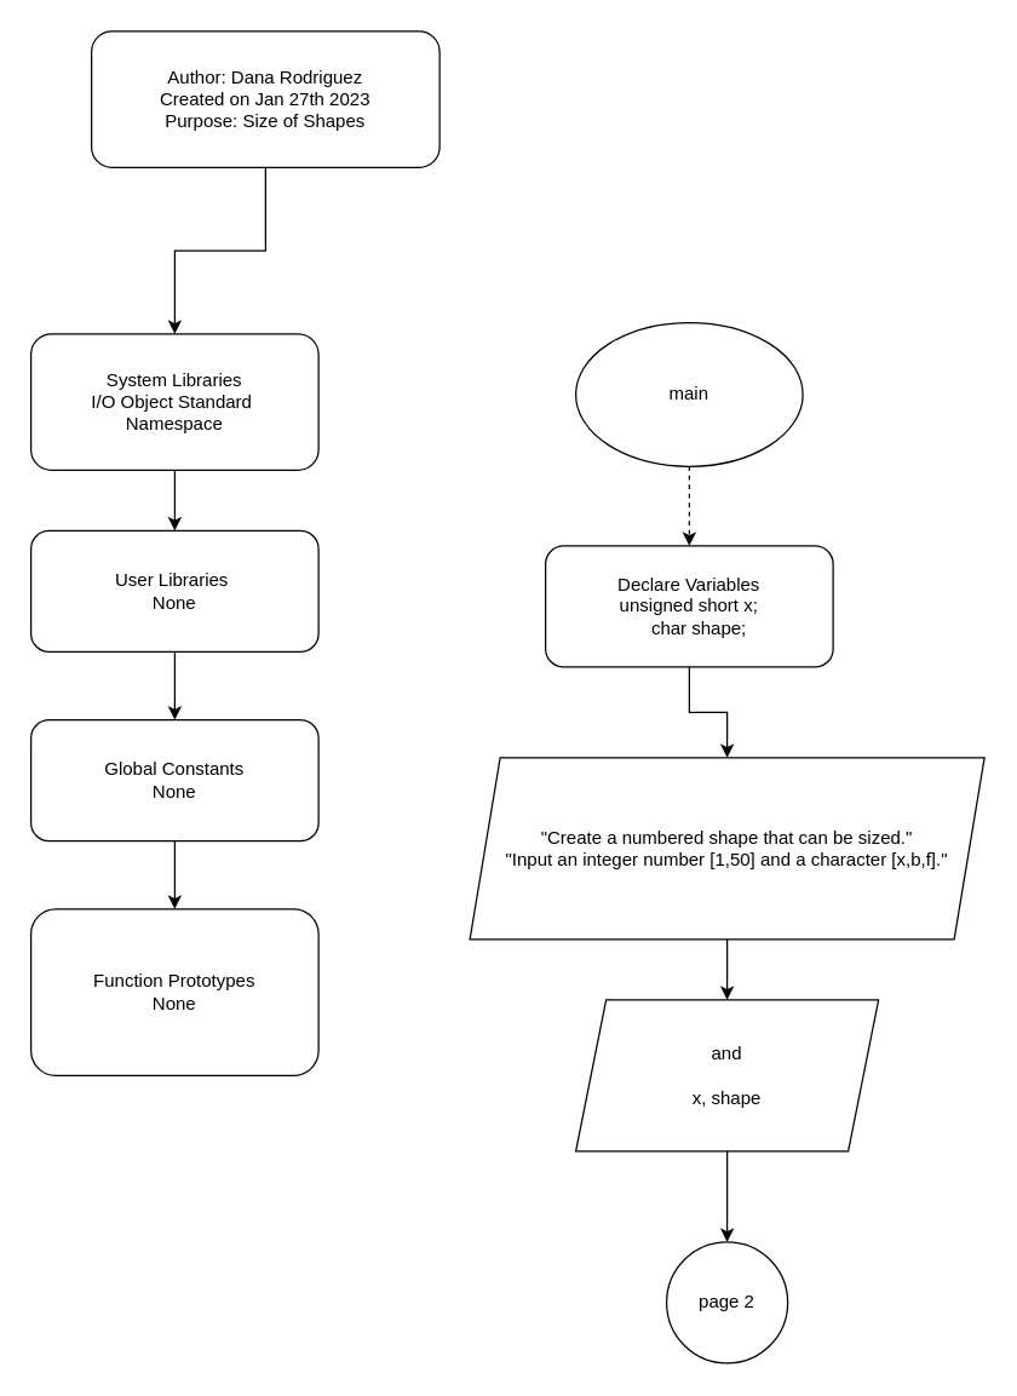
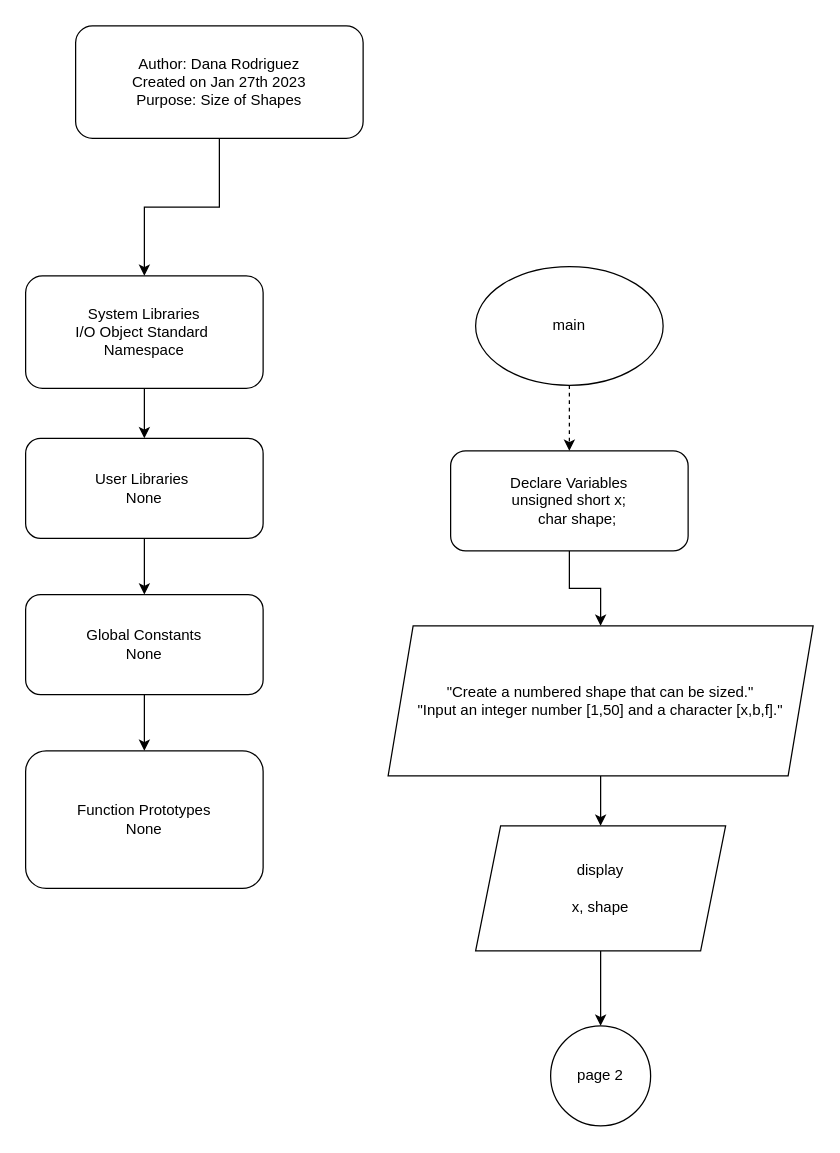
  <mxCell id="0" />
  <mxCell id="1" parent="0" />
  <mxCell id="2" value="" style="edgeStyle=orthogonalEdgeStyle;rounded=0;orthogonalLoop=1;jettySize=auto;html=1;dashed=1;" edge="1" parent="1" source="3" target="14"><mxGeometry relative="1" as="geometry" /></mxCell>
  <mxCell id="3" value="main" style="ellipse;whiteSpace=wrap;html=1;" vertex="1" parent="1"><mxGeometry x="380" y="212.5" width="150" height="95" as="geometry" /></mxCell>
  <mxCell id="4" value="" style="edgeStyle=orthogonalEdgeStyle;rounded=0;orthogonalLoop=1;jettySize=auto;html=1;" edge="1" parent="1" source="5" target="7"><mxGeometry relative="1" as="geometry" /></mxCell>
  <mxCell id="5" value="Author: Dana Rodriguez&lt;br&gt;Created on Jan 27th 2023&lt;br&gt;Purpose: Size of Shapes" style="rounded=1;whiteSpace=wrap;html=1;" vertex="1" parent="1"><mxGeometry x="60" y="20" width="230" height="90" as="geometry" /></mxCell>
  <mxCell id="6" value="" style="edgeStyle=orthogonalEdgeStyle;rounded=0;orthogonalLoop=1;jettySize=auto;html=1;" edge="1" parent="1" source="7" target="9"><mxGeometry relative="1" as="geometry" /></mxCell>
  <mxCell id="7" value="System Libraries&lt;br&gt;I/O Object Standard&amp;nbsp;&lt;br&gt;Namespace" style="rounded=1;whiteSpace=wrap;html=1;" vertex="1" parent="1"><mxGeometry x="20" y="220" width="190" height="90" as="geometry" /></mxCell>
  <mxCell id="8" value="" style="edgeStyle=orthogonalEdgeStyle;rounded=0;orthogonalLoop=1;jettySize=auto;html=1;" edge="1" parent="1" source="9" target="11"><mxGeometry relative="1" as="geometry" /></mxCell>
  <mxCell id="9" value="User Libraries&amp;nbsp;&lt;br&gt;None" style="rounded=1;whiteSpace=wrap;html=1;" vertex="1" parent="1"><mxGeometry x="20" y="350" width="190" height="80" as="geometry" /></mxCell>
  <mxCell id="10" value="" style="edgeStyle=orthogonalEdgeStyle;rounded=0;orthogonalLoop=1;jettySize=auto;html=1;" edge="1" parent="1" source="11" target="12"><mxGeometry relative="1" as="geometry" /></mxCell>
  <mxCell id="11" value="Global Constants&lt;br&gt;None" style="rounded=1;whiteSpace=wrap;html=1;" vertex="1" parent="1"><mxGeometry x="20" y="475" width="190" height="80" as="geometry" /></mxCell>
  <mxCell id="12" value="Function Prototypes&lt;br&gt;None" style="rounded=1;whiteSpace=wrap;html=1;" vertex="1" parent="1"><mxGeometry x="20" y="600" width="190" height="110" as="geometry" /></mxCell>
  <mxCell id="13" value="" style="edgeStyle=orthogonalEdgeStyle;rounded=0;orthogonalLoop=1;jettySize=auto;html=1;" edge="1" parent="1" source="14" target="16"><mxGeometry relative="1" as="geometry" /></mxCell>
  <mxCell id="14" value="Declare Variables&lt;br&gt;&lt;div&gt;unsigned short x;&lt;/div&gt;&lt;div&gt;&amp;nbsp; &amp;nbsp; char shape;&lt;/div&gt;" style="rounded=1;whiteSpace=wrap;html=1;" vertex="1" parent="1"><mxGeometry x="360" y="360" width="190" height="80" as="geometry" /></mxCell>
  <mxCell id="15" value="" style="edgeStyle=orthogonalEdgeStyle;rounded=0;orthogonalLoop=1;jettySize=auto;html=1;" edge="1" parent="1" source="16" target="18"><mxGeometry relative="1" as="geometry" /></mxCell>
  <mxCell id="16" value="&quot;Create a numbered shape that can be sized.&quot;&lt;br&gt;&quot;Input an integer number [1,50] and a character [x,b,f].&quot;" style="shape=parallelogram;perimeter=parallelogramPerimeter;whiteSpace=wrap;html=1;fixedSize=1;" vertex="1" parent="1"><mxGeometry x="310" y="500" width="340" height="120" as="geometry" /></mxCell>
  <mxCell id="17" value="" style="edgeStyle=orthogonalEdgeStyle;rounded=0;orthogonalLoop=1;jettySize=auto;html=1;" edge="1" parent="1" source="18" target="19"><mxGeometry relative="1" as="geometry" /></mxCell>
- <mxCell id="18" value="and&lt;br&gt;&lt;br&gt;x, shape" style="shape=parallelogram;perimeter=parallelogramPerimeter;whiteSpace=wrap;html=1;fixedSize=1;" vertex="1" parent="1"><mxGeometry x="380" y="660" width="200" height="100" as="geometry" /></mxCell>
+ <mxCell id="18" value="display&lt;br&gt;&lt;br&gt;x, shape" style="shape=parallelogram;perimeter=parallelogramPerimeter;whiteSpace=wrap;html=1;fixedSize=1;" vertex="1" parent="1"><mxGeometry x="380" y="660" width="200" height="100" as="geometry" /></mxCell>
  <mxCell id="19" value="page 2" style="ellipse;whiteSpace=wrap;html=1;aspect=fixed;" vertex="1" parent="1"><mxGeometry x="440" y="820" width="80" height="80" as="geometry" /></mxCell>
